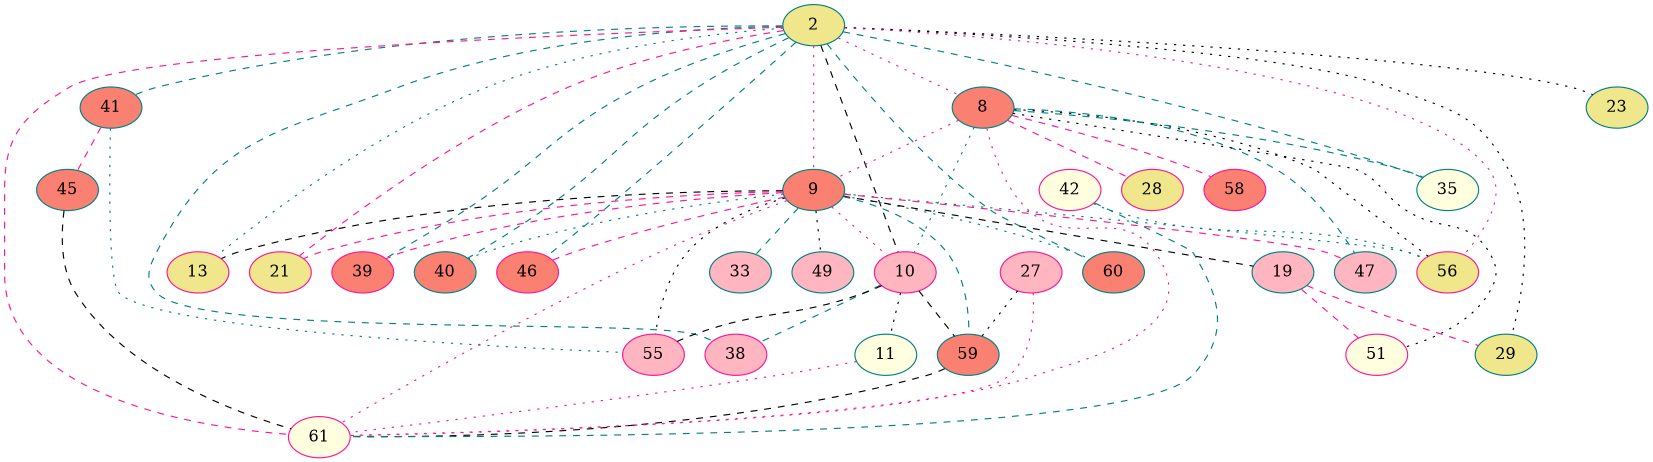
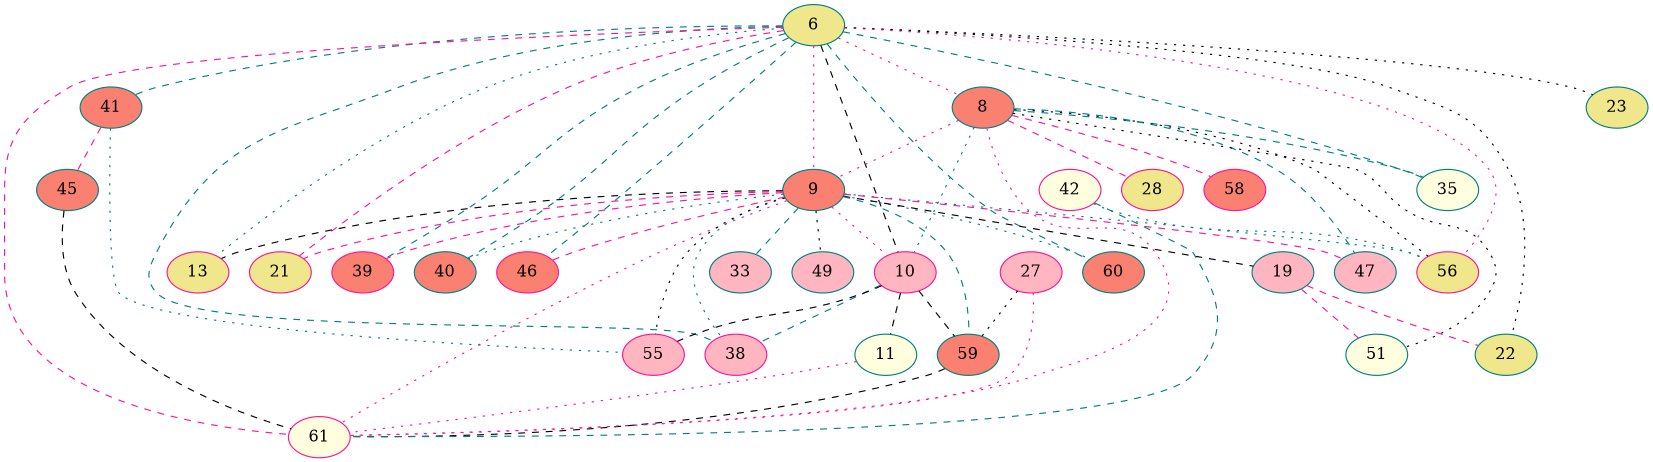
  graph {
    node [color=teal fillcolor=salmon style=filled]
    edge [color=teal style=dashed]
-   6 [fillcolor=khaki super="+1" label=2]
+   6 [fillcolor=khaki super="+1"]
    8 [super="+5"]
    9 [super="+4+3"]
    10 [color=deeppink fillcolor=lightpink super="+7"]
    13 [color=deeppink fillcolor=khaki]
    21 [color=deeppink fillcolor=khaki]
    23 [fillcolor=khaki]
-   29 [fillcolor=khaki]
+   29 [fillcolor=khaki label=22]
    35 [fillcolor=lightyellow]
    38 [color=deeppink fillcolor=lightpink super="+30"]
    39 [color=deeppink super="+14"]
    40
    41
    46 [color=deeppink]
    56 [color=deeppink fillcolor=khaki super="+43"]
    60
    61 [color=deeppink fillcolor=lightyellow super="+57+37"]
    28 [color=deeppink fillcolor=khaki]
    47 [fillcolor=lightpink]
-   51 [color=deeppink fillcolor=lightyellow]
+   51 [fillcolor=lightyellow]
    58 [color=deeppink]
    19 [fillcolor=lightpink]
    33 [fillcolor=lightpink]
    49 [fillcolor=lightpink]
    55 [color=deeppink fillcolor=lightpink super="+53"]
    59 [super="+48+36"]
    n27 [fillcolor=lightyellow label=11]
    45
    27 [color=deeppink fillcolor=lightpink]
    42 [color=deeppink fillcolor=lightyellow]
    6 -- 8 [color=deeppink style=dotted weight=4]
    6 -- 9 [color=deeppink style=dotted weight=8]
    6 -- 10 [color=black weight=4]
    6 -- 13 [style=dotted]
    6 -- 21 [color=deeppink]
    6 -- 23 [color=black style=dotted weight=2]
    6 -- 29 [color=black style=dotted]
    6 -- 35
    6 -- 38
    6 -- 39 [weight=2]
    6 -- 40
    6 -- 41 [weight=2]
    6 -- 46
    6 -- 56 [color=deeppink style=dotted]
    6 -- 60
    6 -- 61 [color=deeppink weight=10]
    8 -- 9 [color=deeppink style=dotted weight=8]
    8 -- 10 [style=dotted weight=4]
    8 -- 35
    8 -- 56 [color=black style=dotted weight=2]
    8 -- 61 [color=deeppink style=dotted]
    8 -- 28 [color=deeppink weight=2]
    8 -- 47
    8 -- 51 [color=black style=dotted]
    8 -- 58 [color=deeppink weight=2]
    9 -- 10 [color=deeppink style=dotted weight=8]
    9 -- 13 [color=black]
    9 -- 21 [color=deeppink]
+   9 -- 38 [style=dotted]
    9 -- 39 [color=deeppink]
    9 -- 40 [style=dotted]
    9 -- 46 [color=deeppink]
    9 -- 56 [style=dotted weight=2]
    9 -- 60 [style=dotted]
    9 -- 61 [color=deeppink style=dotted weight=6]
    9 -- 47 [color=deeppink]
    9 -- 19 [color=black weight=2]
    9 -- 33 [weight=2]
    9 -- 49 [color=black style=dotted weight=2]
    9 -- 55 [color=black style=dotted]
    9 -- 59 [weight=3]
    10 -- 38
    10 -- 55 [color=black]
    10 -- 59 [color=black]
-   10 -- n27 [color=black style=dotted weight=2]
+   10 -- n27 [color=black weight=2]
    41 -- 55 [style=dotted]
    41 -- 45 [color=deeppink]
    19 -- 29 [color=deeppink]
    19 -- 51 [color=deeppink]
    59 -- 61 [color=black]
    n27 -- 61 [color=deeppink style=dotted]
    45 -- 61 [color=black]
    27 -- 61 [color=deeppink style=dotted]
    27 -- 59 [color=black style=dotted]
    42 -- 56 [style=dotted]
    42 -- 61
  }
